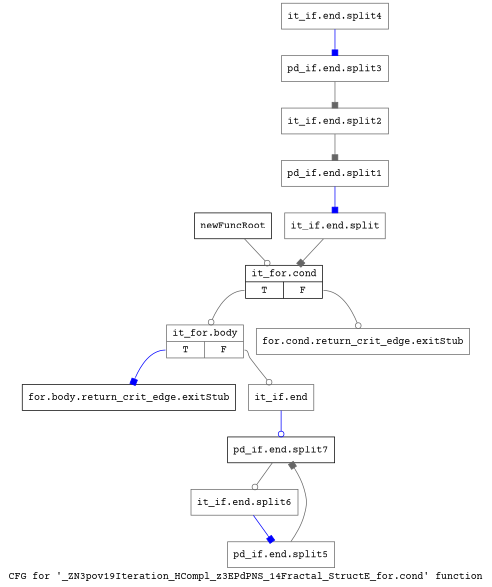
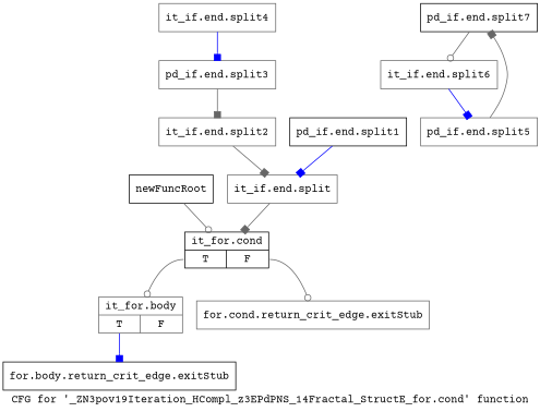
  digraph {
    fontname="Courier Prime"
    label="CFG for '_ZN3pov19Iteration_HCompl_z3EPdPNS_14Fractal_StructE_for.cond' function"
    node [color=gray40 fontname="Courier Prime" shape=record]
    edge [arrowhead=box color=gray40 fontname="Courier Prime"]
    n1 [color=black label="{newFuncRoot}"]
    n2 [color=black label="{it_for.cond|{<s0>T|<s1>F}}"]
    n3 [label="{for.cond.return_crit_edge.exitStub}"]
    n4 [label="{it_for.body|{<s0>T|<s1>F}}"]
    n5 [color=black label="{for.body.return_crit_edge.exitStub}"]
-   n6 [label="{it_if.end}"]
    n7 [color=black label="{pd_if.end.split7}"]
    n8 [label="{it_if.end.split6}"]
    n9 [label="{pd_if.end.split5}"]
    n10 [label="{it_if.end.split4}"]
    n11 [label="{pd_if.end.split3}"]
    n12 [label="{it_if.end.split2}"]
-   n13 [label="{pd_if.end.split1}"]
+   n13 [color=black label="{pd_if.end.split1}"]
    n14 [label="{it_if.end.split}"]
    n1 -> n2 [arrowhead=odot]
    n2 -> n3 [arrowhead=odot tailport=s1]
    n2 -> n4 [arrowhead=odot tailport=s0]
    n4 -> n5 [color=blue tailport=s0]
-   n4 -> n6 [arrowhead=odot tailport=s1]
-   n6 -> n7 [arrowhead=odot color=blue]
    n7 -> n8 [arrowhead=odot]
    n8 -> n9 [color=blue]
    n9 -> n7
    n10 -> n11 [color=blue]
    n11 -> n12
-   n12 -> n13
+   n12 -> n14
    n13 -> n14 [color=blue]
    n14 -> n2
  }
